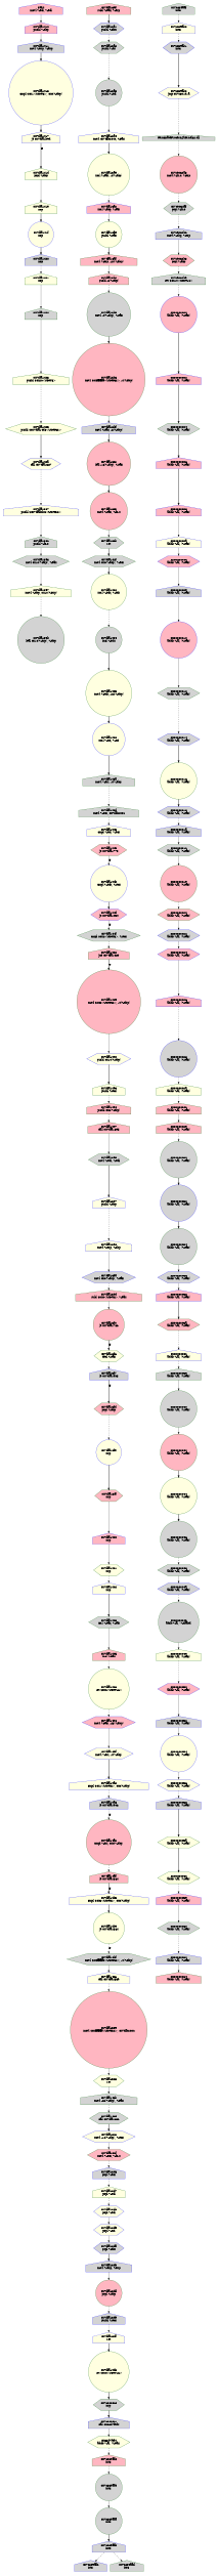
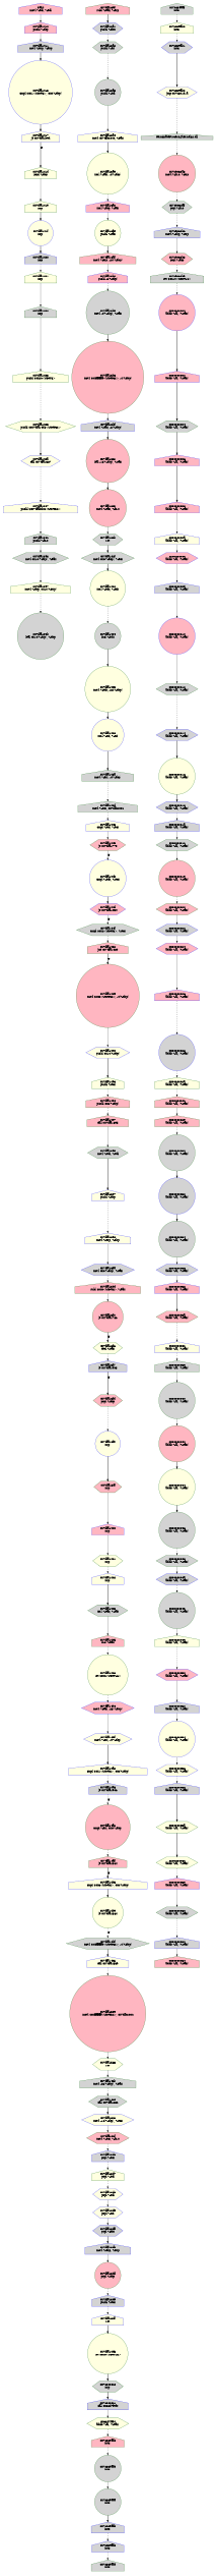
  digraph {
    node [color=darkgreen fillcolor=lightgrey shape=house style=filled]
    edge [color="#000000" style=dashed]
    n1 [color=blue fillcolor=lightpink label="start\nmovl %edi, %edi"]
    n2 [color=blue fillcolor=lightpink label="0x7dfa1410\npushl %ebp"]
    n3 [color=blue label="0x7dfa1411\nmovl %esp, %ebp"]
    n4 [color=blue fillcolor=lightyellow label="0x7dfa1413\ncmpl $0x1<UINT8>, 0xc(%ebp)" shape=circle]
    n5 [color=blue fillcolor=lightyellow label="0x7dfa1417\nje 0x7dfa1b9d"]
    n6 [fillcolor=lightyellow label="0x7dfa141d\npopl %ebp"]
    n7 [fillcolor=lightyellow label="0x7dfa141e\nnop "]
    n8 [color=blue fillcolor=lightyellow label="0x7dfa141f\nnop " shape=circle]
    n9 [color=blue label="0x7dfa1420\nnop "]
    n10 [fillcolor=lightyellow label="0x7dfa1421\nnop "]
    n11 [label="0x7dfa1422\nnop "]
    n12 [fillcolor=lightyellow label="0x7dfa1423\npushl $0x2c<UINT8>"]
    n13 [fillcolor=lightyellow label="0x7dfa1425\npushl $0x7dfa14d8<UINT32>" shape=hexagon]
    n14 [color=blue fillcolor=lightyellow label="0x7dfa142a\ncall 0x7dfa1387" shape=hexagon]
    n15 [color=blue fillcolor=lightyellow label="0x7dfa1387\npushl $0x7dfabd0c<UINT32>"]
    n16 [label="0x7dfa138c\npushl %fs:0"]
    n17 [label="0x7dfa1393\nmovl 0x10(%esp), %eax" shape=hexagon]
    n18 [fillcolor=lightyellow label="0x7dfa1397\nmovl %ebp, 0x10(%esp)"]
    n19 [label="0x7dfa139b\nleal 0x10(%esp), %ebp" shape=circle]
    n20 [fillcolor=lightpink label="0x7dfa139f\nsubl %eax, %esp"]
    n21 [color=blue label="0x7dfa13a1\npushl %ebx" shape=hexagon]
    n22 [label="0x7dfa13a2\npushl %esi" shape=hexagon]
    n23 [label="0x7dfa13a3\npushl %edi" shape=circle]
    n24 [color=blue fillcolor=lightyellow label="0x7dfa13a4\nmovl 0x7dfb204c, %eax"]
    n25 [fillcolor=lightyellow label="0x7dfa13a9\nxorl %eax, -4(%ebp)" shape=circle]
    n26 [color=blue fillcolor=lightpink label="0x7dfa13ac\nxorl %ebp, %eax"]
    n27 [fillcolor=lightyellow label="0x7dfa13ae\npushl %eax" shape=circle]
    n28 [fillcolor=lightpink label="0x7dfa13af\nmovl %esp, -24(%ebp)"]
-   n29 [fillcolor=lightpink label="0x7dfa13b2\npushl -8(%ebp)"]
+   n29 [color=blue fillcolor=lightpink label="0x7dfa13b2\npushl -8(%ebp)"]
    n30 [label="0x7dfa13b5\nmovl -4(%ebp), %eax" shape=circle]
    n31 [fillcolor=lightpink label="0x7dfa13b8\nmovl $0xfffffffe<UINT32>, -4(%ebp)" shape=circle]
    n32 [color=blue label="0x7dfa13bf\nmovl %eax, -8(%ebp)"]
    n33 [fillcolor=lightpink label="0x7dfa13c2\nleal -16(%ebp), %eax" shape=circle]
    n34 [fillcolor=lightpink label="0x7dfa13c5\nmovl %eax, %fs:0" shape=circle]
    n35 [label="0x7dfa13cb\nret" shape=hexagon]
    n36 [label="0x7dfa142f\nmovl 0xc(%ebp), %ecx" shape=hexagon]
    n37 [fillcolor=lightyellow label="0x7dfa1432\nxorl %edx, %edx" shape=circle]
    n38 [label="0x7dfa1434\nincl %edx" shape=circle]
    n39 [fillcolor=lightyellow label="0x7dfa1435\nmovl %edx, -28(%ebp)" shape=circle]
    n40 [color=blue fillcolor=lightyellow label="0x7dfa1438\nxorl %esi, %esi" shape=circle]
    n41 [label="0x7dfa143a\nmovl %esi, -4(%ebp)"]
    n42 [label="0x7dfa143d\nmovl %ecx, 0x7dfb200c"]
    n43 [color=blue fillcolor=lightyellow label="0x7dfa1443\ncmpl %esi, %ecx"]
    n44 [fillcolor=lightpink label="0x7dfa1445\nje 0x7dfa1775" shape=hexagon]
    n45 [color=blue fillcolor=lightyellow label="0x7dfa144b\ncmpl %edx, %ecx" shape=circle]
    n46 [color=blue fillcolor=lightpink label="0x7dfa144d\nje 0x7dfa1454" shape=hexagon]
    n47 [label="0x7dfa144f\ncmpl $0x2<UINT8>, %ecx" shape=hexagon]
    n48 [fillcolor=lightpink label="0x7dfa1452\njne 0x7dfa1489"]
    n49 [fillcolor=lightpink label="0x7dfa1489\nmovl $0x3<UINT32>, -4(%ebp)" shape=circle]
    n50 [color=blue fillcolor=lightyellow label="0x7dfa1490\npushl 0x10(%ebp)" shape=hexagon]
    n51 [fillcolor=lightyellow label="0x7dfa1493\npushl %ecx"]
    n52 [fillcolor=lightpink label="0x7dfa1494\npushl 0x8(%ebp)"]
    n53 [fillcolor=lightpink label="0x7dfa1497\ncall 0x7dfa13e5"]
    n54 [label="0x7dfa13e5\nmovl %edi, %edi" shape=hexagon]
    n55 [color=blue fillcolor=lightyellow label="0x7dfa13e7\npushl %ebp"]
    n56 [color=blue fillcolor=lightyellow label="0x7dfa13e8\nmovl %esp, %ebp"]
    n57 [color=blue label="0x7dfa13ea\nmovl 0xc(%ebp), %eax" shape=hexagon]
    n58 [fillcolor=lightpink label="0x7dfa13ed\nsubl $0x0<UINT8>, %eax"]
    n59 [fillcolor=lightpink label="0x7dfa13f0\nje 0x7dfa1786" shape=circle]
    n60 [fillcolor=lightyellow label="0x7dfa13f6\ndecl %eax" shape=hexagon]
    n61 [color=blue label="0x7dfa13f7\nje 0x7dfa19b5"]
    n62 [fillcolor=lightpink label="0x7dfa13fd\npopl %ebp" shape=hexagon]
    n63 [color=blue fillcolor=lightyellow label="0x7dfa13fe\nnop " shape=circle]
    n64 [fillcolor=lightpink label="0x7dfa13ff\nnop " shape=hexagon]
    n65 [color=blue fillcolor=lightpink label="0x7dfa1400\nnop "]
    n66 [fillcolor=lightyellow label="0x7dfa1401\nnop " shape=hexagon]
    n67 [color=blue fillcolor=lightyellow label="0x7dfa1402\nnop "]
    n68 [label="0x7dfa1403\nxorl %eax, %eax" shape=hexagon]
    n69 [fillcolor=lightpink label="0x7dfa1405\nincl %eax"]
    n70 [fillcolor=lightyellow label="0x7dfa1406\nret $0xc<UINT16>" shape=circle]
    n71 [color=blue fillcolor=lightpink label="0x7dfa149c\nmovl %eax, -28(%ebp)" shape=hexagon]
    n72 [color=blue fillcolor=lightyellow label="0x7dfa149f\nmovl %esi, -4(%ebp)" shape=hexagon]
    n73 [color=blue fillcolor=lightyellow label="0x7dfa14a2\ncmpl $0x1<UINT8>, 0xc(%ebp)"]
    n74 [color=blue label="0x7dfa14a6\nje 0x7dfa1906"]
    n75 [fillcolor=lightpink label="0x7dfa14ac\ncmpl %esi, 0xc(%ebp)" shape=circle]
    n76 [fillcolor=lightpink label="0x7dfa14af\nje 0x7dfa1564"]
    n77 [color=blue fillcolor=lightyellow label="0x7dfa14b5\ncmpl $0x3<UINT8>, 0xc(%ebp)"]
    n78 [fillcolor=lightyellow label="0x7dfa14b9\nje 0x7dfa1564" shape=circle]
    n79 [label="0x7dfa14bf\nmovl $0xfffffffe<UINT32>, -4(%ebp)" shape=hexagon]
    n80 [color=blue fillcolor=lightyellow label="0x7dfa14c6\ncall 0x7dfa1559"]
    n81 [fillcolor=lightpink label="0x7dfa1559\nmovl $0xffffffff<UINT32>, 0x7dfb200c" shape=circle]
    n82 [fillcolor=lightyellow label="0x7dfa1563\nret" shape=hexagon]
    n83 [label="0x7dfa14cb\nmovl -28(%ebp), %eax"]
    n84 [label="0x7dfa14ce\ncall 0x7dfa13cc" shape=hexagon]
    n85 [color=blue fillcolor=lightyellow label="0x7dfa13cc\nmovl -16(%ebp), %ecx" shape=hexagon]
    n86 [fillcolor=lightpink label="0x7dfa13cf\nmovl %ecx, %fs:0" shape=hexagon]
    n87 [color=blue label="0x7dfa13d6\npopl %ecx"]
    n88 [fillcolor=lightyellow label="0x7dfa13d7\npopl %edi"]
    n89 [color=blue fillcolor=lightyellow label="0x7dfa13d8\npopl %edi" shape=hexagon]
    n90 [color=blue fillcolor=lightyellow label="0x7dfa13d9\npopl %esi" shape=hexagon]
    n91 [color=blue label="0x7dfa13da\npopl %ebx" shape=hexagon]
    n92 [color=blue label="0x7dfa13db\nmovl %ebp, %esp"]
    n93 [fillcolor=lightpink label="0x7dfa13dd\npopl %ebp" shape=circle]
    n94 [color=blue label="0x7dfa13de\npushl %ecx"]
    n95 [color=blue fillcolor=lightyellow label="0x7dfa13df\nret"]
    n96 [fillcolor=lightyellow label="0x7dfa14d3\nret $0xc<UINT16>" shape=circle]
    n97 [label="0x7c8000c0\nnop " shape=hexagon]
    n98 [color=blue label="0x7c8000c1\ncall 0x63d7f9f4"]
    n99 [fillcolor=lightyellow label="0x63d7f9f4\naddb %al, (%eax)" shape=hexagon]
    n100 [fillcolor=lightpink label="0x7c839aa8\nint3 "]
    n101 [label="0x7c839aa9\nint3 " shape=circle]
    n102 [label="0x7c839aaa\nint3 " shape=circle]
    n103 [color=blue label="0x7c839aab\nint3 "]
    n104 [color=blue label="0x7c839aac\nint3 "]
    n105 [label="0x7c839aad\nint3 "]
    n106 [label="0x7c839aaf\nint3 "]
-   n107 [color=blue fillcolor=lightyellow label="0x7c839ab0\nint3 "]
+   n107 [fillcolor=lightyellow label="0x7c839ab0\nint3 "]
    n108 [color=blue label="0x7c839ab1\nint3 " shape=hexagon]
    n109 [color=blue fillcolor=lightyellow label="0x7c839ab2\njmp 0x7c801e1a" shape=hexagon]
    n110 [label="TerminateProcess@kernel32.dll"]
    n111 [fillcolor=lightpink label="0x7c9032a8\nmovl %fs:0, %esp" shape=circle]
    n112 [label="0x7c9032af\npopl %fs:0" shape=hexagon]
    n113 [color=blue label="0x7c9032b6\nmovl %ebp, %esp"]
    n114 [fillcolor=lightpink label="0x7c9032b8\npopl %ebp" shape=hexagon]
    n115 [label="0x7c9032b9\nret $0x14<UINT16>"]
    n116 [color=blue fillcolor=lightpink label="0x00000000\naddb %al, (%eax)" shape=circle]
    n117 [color=blue fillcolor=lightpink label="0x00000002\naddb %al, (%eax)"]
    n118 [label="0x00000004\naddb %al, (%eax)" shape=hexagon]
    n119 [color=blue fillcolor=lightpink label="0x00000006\naddb %al, (%eax)"]
    n120 [color=blue fillcolor=lightpink label="0x00000008\naddb %al, (%eax)"]
    n121 [color=blue fillcolor=lightyellow label="0x0030000a\naddb %al, (%eax)"]
    n122 [color=blue fillcolor=lightpink label="0x0000000c\naddb %al, (%eax)" shape=hexagon]
    n123 [color=blue label="0x0000000e\naddb %al, (%eax)"]
    n124 [color=blue fillcolor=lightpink label="0x00000010\naddb %al, (%eax)" shape=circle]
    n125 [label="0x00000012\naddb %al, (%eax)" shape=hexagon]
    n126 [color=blue label="0x00000014\naddb %al, (%eax)" shape=hexagon]
    n127 [fillcolor=lightyellow label="0x00000016\naddb %al, (%eax)" shape=circle]
    n128 [color=blue label="0x00000018\naddb %al, (%eax)" shape=hexagon]
    n129 [color=blue label="0x0000001a\naddb %al, (%eax)"]
    n130 [label="0x0000001c\naddb %al, (%eax)" shape=hexagon]
    n131 [fillcolor=lightpink label="0x0000001e\naddb %al, (%eax)" shape=circle]
    n132 [fillcolor=lightpink label="0x00000020\naddb %al, (%eax)" shape=hexagon]
    n133 [color=blue label="0x00000022\naddb %al, (%eax)" shape=hexagon]
    n134 [color=blue fillcolor=lightpink label="0x00000024\naddb %al, (%eax)" shape=hexagon]
    n135 [color=blue fillcolor=lightpink label="0x00000026\naddb %al, (%eax)"]
    n136 [color=blue label="0x00000028\naddb %al, (%eax)" shape=circle]
    n137 [fillcolor=lightyellow label="0x0000002a\naddb %al, (%eax)"]
    n138 [fillcolor=lightpink label="0x0000002c\naddb %al, (%eax)"]
    n139 [fillcolor=lightpink label="0x0000002e\naddb %al, (%eax)"]
    n140 [label="0x00000030\naddb %al, (%eax)" shape=circle]
    n141 [color=blue label="0x00000032\naddb %al, (%eax)" shape=circle]
    n142 [label="0x00000034\naddb %al, (%eax)" shape=circle]
    n143 [color=blue label="0x00000036\naddb %al, (%eax)" shape=hexagon]
    n144 [color=blue fillcolor=lightpink label="0x00000038\naddb %al, (%eax)"]
    n145 [fillcolor=lightpink label="0x0000003a\naddb %al, (%eax)" shape=hexagon]
    n146 [color=blue fillcolor=lightyellow label="0x0000003c\naddb %al, (%eax)"]
    n147 [label="0x0000003e\naddb %al, (%eax)"]
    n148 [label="0x00000040\naddb %al, (%eax)" shape=circle]
    n149 [fillcolor=lightpink label="0x00000042\naddb %al, (%eax)" shape=circle]
    n150 [fillcolor=lightyellow label="0x00000044\naddb %al, (%eax)" shape=circle]
    n151 [label="0x00000046\naddb %al, (%eax)" shape=circle]
    n152 [label="0x00000048\naddb %al, (%eax)" shape=hexagon]
    n153 [color=blue label="0x0000004a\naddb %al, (%eax)" shape=hexagon]
-   n154 [label="0x0000004c\naddb %al, (%dfabd)" shape=circle]
+   n154 [label="0x0000004c\naddb %al, (%eax)" shape=circle]
    n155 [fillcolor=lightyellow label="0x0000004e\naddb %al, (%eax)"]
    n156 [color=blue fillcolor=lightpink label="0x00000050\naddb %al, (%eax)" shape=hexagon]
    n157 [color=blue label="0x00000052\naddb %al, (%eax)"]
    n158 [color=blue fillcolor=lightyellow label="0x00000054\naddb %al, (%eax)" shape=circle]
    n159 [color=blue fillcolor=lightyellow label="0x00000056\naddb %al, (%eax)" shape=hexagon]
    n160 [color=blue label="0x00000058\naddb %al, (%eax)"]
    n161 [fillcolor=lightyellow label="0x0000005a\naddb %al, (%eax)" shape=hexagon]
    n162 [fillcolor=lightyellow label="0x0000005c\naddb %al, (%eax)" shape=hexagon]
    n163 [color=blue fillcolor=lightpink label="0x0000005e\naddb %al, (%eax)"]
    n164 [label="0x00000060\naddb %al, (%eax)" shape=hexagon]
    n165 [color=blue label="0x00000062\naddb %al, (%eax)"]
    n166 [fillcolor=lightpink label="0x00000064\naddb %al, (%eax)"]
    n1 -> n2 [style=solid]
    n2 -> n3 [style=solid]
    n3 -> n4 [style=bold]
    n4 -> n5 [style=bold]
    n5 -> n6 [label=F style=bold]
    n6 -> n7 [style=solid]
    n7 -> n8 [style=bold]
    n8 -> n9 [style=bold]
    n9 -> n10
    n10 -> n11 [style=solid]
    n11 -> n12 [style=solid]
    n12 -> n13
    n13 -> n14 [style=bold]
    n14 -> n15
    n15 -> n16 [style=solid]
    n16 -> n17 [style=solid]
    n17 -> n18 [style=solid]
    n18 -> n19
    n20 -> n21 [style=bold]
    n21 -> n22
    n22 -> n23
    n23 -> n24 [style=solid]
    n24 -> n25 [style=bold]
    n25 -> n26
    n26 -> n27 [style=solid]
    n27 -> n28 [style=bold]
    n28 -> n29 [style=solid]
    n29 -> n30
    n30 -> n31 [style=bold]
    n31 -> n32 [style=solid]
    n32 -> n33 [style=bold]
    n33 -> n34 [style=bold]
    n34 -> n35 [style=solid]
    n35 -> n36 [style=bold]
    n36 -> n37 [style=bold]
    n37 -> n38
    n38 -> n39 [style=bold]
    n39 -> n40 [style=bold]
    n40 -> n41 [style=bold]
    n41 -> n42
    n42 -> n43
    n43 -> n44 [style=solid]
    n44 -> n45 [label=F style=solid]
    n45 -> n46 [style=bold]
    n46 -> n47 [label=F style=solid]
    n47 -> n48
    n48 -> n49 [label=T style=bold]
    n49 -> n50 [style=solid]
    n50 -> n51 [style=bold]
    n51 -> n52
    n52 -> n53
    n53 -> n54 [style=solid]
    n54 -> n55 [style=bold]
    n55 -> n56
    n56 -> n57 [style=solid]
    n57 -> n58
    n58 -> n59 [style=solid]
    n59 -> n60 [label=F style=bold]
    n60 -> n61
    n61 -> n62 [label=F style=bold]
    n62 -> n63
    n63 -> n64 [style=bold]
    n64 -> n65 [style=solid]
    n65 -> n66 [style=solid]
    n66 -> n67
    n67 -> n68 [style=bold]
    n68 -> n69 [style=solid]
    n69 -> n70
    n70 -> n71
    n71 -> n72 [style=solid]
    n72 -> n73 [style=bold]
    n73 -> n74
    n74 -> n75 [label=F]
    n75 -> n76
    n76 -> n77 [label=F style=bold]
    n77 -> n78 [style=bold]
    n78 -> n79 [label=F]
-   n79 -> n80 [style=solid]
+   n79 -> n80 [style=bold]
    n80 -> n81
    n81 -> n82 [style=solid]
    n82 -> n83 [style=solid]
    n83 -> n84
    n84 -> n85 [style=bold]
    n85 -> n86 [style=solid]
    n86 -> n87
    n87 -> n88
    n88 -> n89
    n89 -> n90 [style=solid]
    n90 -> n91 [style=solid]
    n91 -> n92 [style=bold]
    n92 -> n93 [style=solid]
    n93 -> n94
    n94 -> n95
    n95 -> n96 [style=bold]
    n96 -> n97 [style=bold]
    n97 -> n98 [style=bold]
    n98 -> n99 [style=solid]
    n99 -> n100
    n100 -> n101
    n101 -> n102 [style=solid]
    n102 -> n103 [style=bold]
    n103 -> n104
-   n103 -> n105
+   n104 -> n105
    n106 -> n107
    n107 -> n108
    n108 -> n109 [style=bold]
    n109 -> n110
    n110 -> n111
    n111 -> n112
    n112 -> n113
    n113 -> n114 [style=solid]
    n114 -> n115
    n115 -> n116
    n116 -> n117 [style=bold]
    n117 -> n118 [style=bold]
    n118 -> n119 [style=bold]
    n119 -> n120 [style=bold]
    n120 -> n121 [style=solid]
    n121 -> n122 [style=solid]
    n122 -> n123 [style=solid]
    n123 -> n124 [style=solid]
    n124 -> n125 [style=solid]
    n125 -> n126
    n126 -> n127 [style=bold]
    n127 -> n128 [style=bold]
    n128 -> n129
    n129 -> n130 [style=solid]
    n130 -> n131 [style=solid]
    n131 -> n132
    n132 -> n133 [style=solid]
    n133 -> n134 [style=solid]
    n134 -> n135 [style=solid]
    n135 -> n136
    n136 -> n137
    n137 -> n138
    n138 -> n139 [style=solid]
    n139 -> n140
    n140 -> n141 [style=bold]
    n141 -> n142 [style=bold]
    n142 -> n143 [style=solid]
    n143 -> n144 [style=solid]
    n144 -> n145 [style=bold]
    n145 -> n146
    n146 -> n147
    n147 -> n148 [style=solid]
    n148 -> n149 [style=solid]
    n149 -> n150 [style=bold]
    n150 -> n151 [style=bold]
    n151 -> n152
    n152 -> n153 [style=solid]
    n153 -> n154
    n154 -> n155 [style=solid]
    n155 -> n156
    n156 -> n157 [style=solid]
    n157 -> n158 [style=solid]
    n158 -> n159 [style=solid]
    n159 -> n160
    n160 -> n161 [style=bold]
    n161 -> n162 [style=bold]
    n162 -> n163
    n163 -> n164 [style=solid]
    n164 -> n165
    n165 -> n166 [style=solid]
  }
